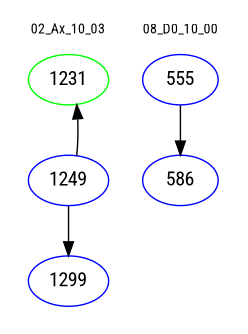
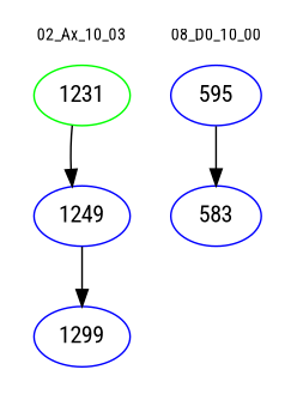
  digraph {
    fontname="Roboto Condensed"
    node [color=blue fontname="Roboto Condensed"]
    edge [color=black fontname="Roboto Condensed"]
    n1 [color=green label=1231]
    n2 [label=1249]
    n3 [label=1299]
-   n4 [label=555]
-   n5 [label=586]
+   n4 [label=595]
+   n5 [label=583]
    subgraph cluster_1 {
      color=white
      fontsize=10
      label="02_Ax_10_03"
      n1
      n2
      n3
    }
    subgraph cluster_2 {
      color=white
      fontsize=10
      label="08_D0_10_00"
      n4
      n5
    }
-   n2 -> n1
+   n1 -> n2
    n2 -> n3
    n4 -> n5
  }
